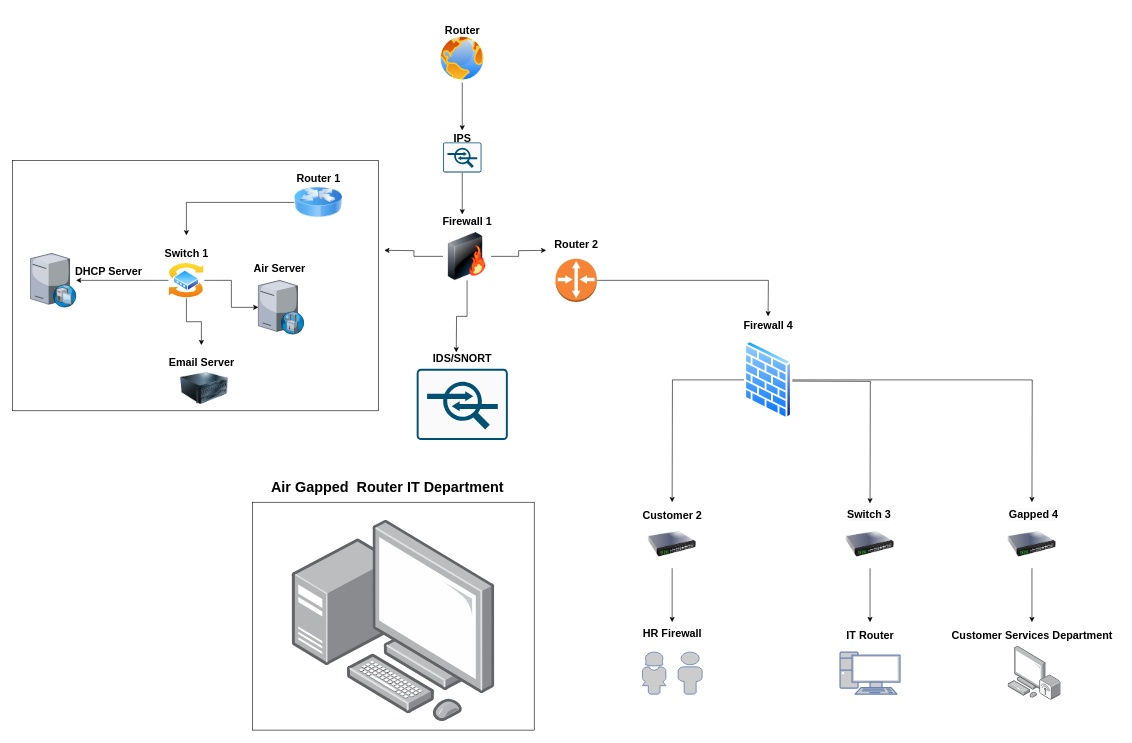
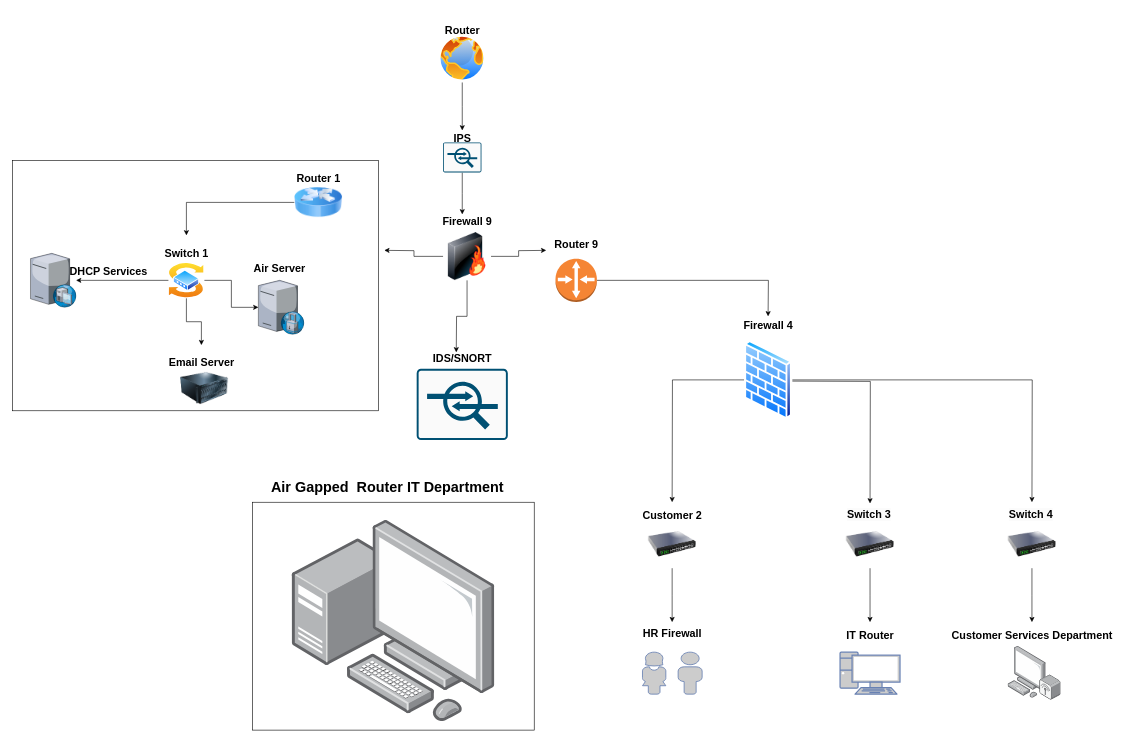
  <mxCell id="0" />
  <mxCell id="1" parent="0" />
  <mxCell id="2" value="" style="edgeStyle=orthogonalEdgeStyle;rounded=0;orthogonalLoop=1;jettySize=auto;html=1;" edge="1" parent="1" source="3"><mxGeometry relative="1" as="geometry"><mxPoint x="770" y="217" as="targetPoint" /></mxGeometry></mxCell>
  <mxCell id="3" value="" style="image;aspect=fixed;perimeter=ellipsePerimeter;html=1;align=center;shadow=0;dashed=0;spacingTop=3;image=img/lib/active_directory/internet_globe.svg;" vertex="1" parent="1"><mxGeometry x="730" y="57" width="80" height="80" as="geometry" /></mxCell>
  <mxCell id="4" value="&lt;h2&gt;Router&lt;/h2&gt;" style="text;html=1;align=center;verticalAlign=middle;resizable=0;points=[];autosize=1;strokeColor=none;fillColor=none;" vertex="1" parent="1"><mxGeometry x="725" y="20" width="90" height="60" as="geometry" /></mxCell>
  <mxCell id="5" style="edgeStyle=orthogonalEdgeStyle;rounded=0;orthogonalLoop=1;jettySize=auto;html=1;" edge="1" parent="1" source="6"><mxGeometry relative="1" as="geometry"><mxPoint x="770" y="357" as="targetPoint" /></mxGeometry></mxCell>
  <mxCell id="6" value="" style="sketch=0;points=[[0.015,0.015,0],[0.985,0.015,0],[0.985,0.985,0],[0.015,0.985,0],[0.25,0,0],[0.5,0,0],[0.75,0,0],[1,0.25,0],[1,0.5,0],[1,0.75,0],[0.75,1,0],[0.5,1,0],[0.25,1,0],[0,0.75,0],[0,0.5,0],[0,0.25,0]];verticalLabelPosition=bottom;html=1;verticalAlign=top;aspect=fixed;align=center;pointerEvents=1;shape=mxgraph.cisco19.rect;prIcon=ips_ids;fillColor=#FAFAFA;strokeColor=#005073;" vertex="1" parent="1"><mxGeometry x="738" y="237" width="64" height="50" as="geometry" /></mxCell>
  <mxCell id="7" value="&lt;h2&gt;&lt;font style=&quot;font-size: 18px;&quot;&gt;IPS&lt;/font&gt;&lt;/h2&gt;" style="text;html=1;align=center;verticalAlign=middle;resizable=0;points=[];autosize=1;strokeColor=none;fillColor=none;" vertex="1" parent="1"><mxGeometry x="745" y="200" width="50" height="60" as="geometry" /></mxCell>
  <mxCell id="8" style="edgeStyle=orthogonalEdgeStyle;rounded=0;orthogonalLoop=1;jettySize=auto;html=1;" edge="1" parent="1" source="11"><mxGeometry relative="1" as="geometry"><mxPoint x="760" y="587" as="targetPoint" /></mxGeometry></mxCell>
  <mxCell id="9" style="edgeStyle=orthogonalEdgeStyle;rounded=0;orthogonalLoop=1;jettySize=auto;html=1;" edge="1" parent="1" source="11"><mxGeometry relative="1" as="geometry"><mxPoint x="640" y="417" as="targetPoint" /></mxGeometry></mxCell>
  <mxCell id="10" style="edgeStyle=orthogonalEdgeStyle;rounded=0;orthogonalLoop=1;jettySize=auto;html=1;" edge="1" parent="1" source="11"><mxGeometry relative="1" as="geometry"><mxPoint x="910" y="417" as="targetPoint" /></mxGeometry></mxCell>
  <mxCell id="11" value="" style="image;html=1;image=img/lib/clip_art/networking/Firewall-page1_128x128.png" vertex="1" parent="1"><mxGeometry x="738" y="387" width="80" height="80" as="geometry" /></mxCell>
- <mxCell id="12" value="&lt;h2&gt;Firewall 1&lt;/h2&gt;" style="text;html=1;align=center;verticalAlign=middle;resizable=0;points=[];autosize=1;strokeColor=none;fillColor=none;" vertex="1" parent="1"><mxGeometry x="723" y="340" width="110" height="60" as="geometry" /></mxCell>
+ <mxCell id="12" value="&lt;h2&gt;Firewall 9&lt;/h2&gt;" style="text;html=1;align=center;verticalAlign=middle;resizable=0;points=[];autosize=1;strokeColor=none;fillColor=none;" vertex="1" parent="1"><mxGeometry x="723" y="340" width="110" height="60" as="geometry" /></mxCell>
  <mxCell id="13" style="edgeStyle=orthogonalEdgeStyle;rounded=0;orthogonalLoop=1;jettySize=auto;html=1;" edge="1" parent="1" source="14" target="20"><mxGeometry relative="1" as="geometry" /></mxCell>
  <mxCell id="14" value="" style="image;html=1;image=img/lib/clip_art/networking/Router_Icon_128x128.png" vertex="1" parent="1"><mxGeometry x="490" y="297" width="80" height="80" as="geometry" /></mxCell>
  <mxCell id="15" value="&lt;h2&gt;Router 1&lt;/h2&gt;" style="text;html=1;align=center;verticalAlign=middle;resizable=0;points=[];autosize=1;strokeColor=none;fillColor=none;" vertex="1" parent="1"><mxGeometry x="480" y="267" width="100" height="60" as="geometry" /></mxCell>
  <mxCell id="16" style="edgeStyle=orthogonalEdgeStyle;rounded=0;orthogonalLoop=1;jettySize=auto;html=1;" edge="1" parent="1" source="19" target="22"><mxGeometry relative="1" as="geometry"><mxPoint x="360" y="517" as="targetPoint" /></mxGeometry></mxCell>
  <mxCell id="17" style="edgeStyle=orthogonalEdgeStyle;rounded=0;orthogonalLoop=1;jettySize=auto;html=1;exitX=0;exitY=0.5;exitDx=0;exitDy=0;" edge="1" parent="1" source="19" target="23"><mxGeometry relative="1" as="geometry" /></mxCell>
  <mxCell id="18" style="edgeStyle=orthogonalEdgeStyle;rounded=0;orthogonalLoop=1;jettySize=auto;html=1;" edge="1" parent="1" source="19" target="24"><mxGeometry relative="1" as="geometry" /></mxCell>
  <mxCell id="19" value="" style="image;aspect=fixed;perimeter=ellipsePerimeter;html=1;align=center;shadow=0;dashed=0;spacingTop=3;image=img/lib/active_directory/switch.svg;" vertex="1" parent="1"><mxGeometry x="280" y="437" width="60" height="60" as="geometry" /></mxCell>
  <mxCell id="20" value="&lt;h2&gt;Switch 1&lt;/h2&gt;" style="text;html=1;align=center;verticalAlign=middle;resizable=0;points=[];autosize=1;strokeColor=none;fillColor=none;" vertex="1" parent="1"><mxGeometry x="260" y="392" width="100" height="60" as="geometry" /></mxCell>
  <mxCell id="21" value="" style="image;html=1;image=img/lib/clip_art/computers/Server_128x128.png" vertex="1" parent="1"><mxGeometry x="300" y="607" width="80" height="80" as="geometry" /></mxCell>
  <mxCell id="22" value="&lt;h2&gt;Email Server&lt;/h2&gt;" style="text;html=1;align=center;verticalAlign=middle;resizable=0;points=[];autosize=1;strokeColor=none;fillColor=none;" vertex="1" parent="1"><mxGeometry x="270" y="575" width="130" height="60" as="geometry" /></mxCell>
  <mxCell id="23" value="" style="verticalLabelPosition=bottom;sketch=0;aspect=fixed;html=1;verticalAlign=top;strokeColor=none;align=center;outlineConnect=0;shape=mxgraph.citrix.dhcp_server;" vertex="1" parent="1"><mxGeometry x="50" y="422" width="76" height="90" as="geometry" /></mxCell>
  <mxCell id="24" value="" style="verticalLabelPosition=bottom;sketch=0;aspect=fixed;html=1;verticalAlign=top;strokeColor=none;align=center;outlineConnect=0;shape=mxgraph.citrix.proxy_server;" vertex="1" parent="1"><mxGeometry x="430" y="467" width="76.5" height="90" as="geometry" /></mxCell>
  <mxCell id="25" value="&lt;h2&gt;Air Server&lt;/h2&gt;" style="text;html=1;align=center;verticalAlign=middle;resizable=0;points=[];autosize=1;strokeColor=none;fillColor=none;" vertex="1" parent="1"><mxGeometry x="400" y="417" width="130" height="60" as="geometry" /></mxCell>
- <mxCell id="26" value="&lt;h2&gt;DHCP Server&lt;/h2&gt;" style="text;html=1;align=center;verticalAlign=middle;resizable=0;points=[];autosize=1;strokeColor=none;fillColor=none;" vertex="1" parent="1"><mxGeometry x="110" y="422" width="140" height="60" as="geometry" /></mxCell>
+ <mxCell id="26" value="&lt;h2&gt;DHCP Services&lt;/h2&gt;" style="text;html=1;align=center;verticalAlign=middle;resizable=0;points=[];autosize=1;strokeColor=none;fillColor=none;" vertex="1" parent="1"><mxGeometry x="110" y="422" width="140" height="60" as="geometry" /></mxCell>
  <mxCell id="27" value="" style="outlineConnect=0;gradientColor=none;html=1;whiteSpace=wrap;fontSize=12;fontStyle=0;strokeColor=default;fillColor=none;verticalAlign=top;align=center;fontColor=#FF9900;dashed=0;spacingTop=3;" vertex="1" parent="1"><mxGeometry x="20" y="267" width="610" height="417.5" as="geometry" /></mxCell>
  <mxCell id="28" value="" style="sketch=0;points=[[0.015,0.015,0],[0.985,0.015,0],[0.985,0.985,0],[0.015,0.985,0],[0.25,0,0],[0.5,0,0],[0.75,0,0],[1,0.25,0],[1,0.5,0],[1,0.75,0],[0.75,1,0],[0.5,1,0],[0.25,1,0],[0,0.75,0],[0,0.5,0],[0,0.25,0]];verticalLabelPosition=bottom;html=1;verticalAlign=top;aspect=fixed;align=center;pointerEvents=1;shape=mxgraph.cisco19.rect;prIcon=ips_ids;fillColor=#FAFAFA;strokeColor=#005073;" vertex="1" parent="1"><mxGeometry x="694" y="614.5" width="152" height="118.75" as="geometry" /></mxCell>
  <mxCell id="29" value="&lt;h2&gt;IDS/SNORT&lt;/h2&gt;" style="text;html=1;align=center;verticalAlign=middle;resizable=0;points=[];autosize=1;strokeColor=none;fillColor=none;" vertex="1" parent="1"><mxGeometry x="710" y="567" width="120" height="60" as="geometry" /></mxCell>
- <mxCell id="30" value="&lt;h2&gt;Router 2&lt;/h2&gt;" style="text;html=1;align=center;verticalAlign=middle;resizable=0;points=[];autosize=1;strokeColor=none;fillColor=none;" vertex="1" parent="1"><mxGeometry x="910" y="377" width="100" height="60" as="geometry" /></mxCell>
+ <mxCell id="30" value="&lt;h2&gt;Router 9&lt;/h2&gt;" style="text;html=1;align=center;verticalAlign=middle;resizable=0;points=[];autosize=1;strokeColor=none;fillColor=none;" vertex="1" parent="1"><mxGeometry x="910" y="377" width="100" height="60" as="geometry" /></mxCell>
  <mxCell id="31" style="edgeStyle=orthogonalEdgeStyle;rounded=0;orthogonalLoop=1;jettySize=auto;html=1;" edge="1" parent="1" source="32"><mxGeometry relative="1" as="geometry"><mxPoint x="1280" y="527" as="targetPoint" /></mxGeometry></mxCell>
  <mxCell id="32" value="" style="outlineConnect=0;dashed=0;verticalLabelPosition=bottom;verticalAlign=top;align=center;html=1;shape=mxgraph.aws3.router;fillColor=#F58534;gradientColor=none;" vertex="1" parent="1"><mxGeometry x="925.5" y="431" width="69" height="72" as="geometry" /></mxCell>
  <mxCell id="33" style="edgeStyle=orthogonalEdgeStyle;rounded=0;orthogonalLoop=1;jettySize=auto;html=1;" edge="1" parent="1" source="36"><mxGeometry relative="1" as="geometry"><mxPoint x="1120" y="837" as="targetPoint" /></mxGeometry></mxCell>
  <mxCell id="34" style="edgeStyle=orthogonalEdgeStyle;rounded=0;orthogonalLoop=1;jettySize=auto;html=1;" edge="1" parent="1"><mxGeometry relative="1" as="geometry"><mxPoint x="1450" y="839" as="targetPoint" /><mxPoint x="1320.5" y="635" as="sourcePoint" /></mxGeometry></mxCell>
  <mxCell id="35" style="edgeStyle=orthogonalEdgeStyle;rounded=0;orthogonalLoop=1;jettySize=auto;html=1;" edge="1" parent="1" source="36"><mxGeometry relative="1" as="geometry"><mxPoint x="1720" y="837" as="targetPoint" /></mxGeometry></mxCell>
  <mxCell id="36" value="" style="image;aspect=fixed;perimeter=ellipsePerimeter;html=1;align=center;shadow=0;dashed=0;spacingTop=3;image=img/lib/active_directory/firewall.svg;" vertex="1" parent="1"><mxGeometry x="1240" y="567" width="80.5" height="131.97" as="geometry" /></mxCell>
  <mxCell id="37" value="&lt;h2&gt;Firewall 4&lt;/h2&gt;" style="text;html=1;align=center;verticalAlign=middle;resizable=0;points=[];autosize=1;strokeColor=none;fillColor=none;" vertex="1" parent="1"><mxGeometry x="1225.25" y="512" width="110" height="60" as="geometry" /></mxCell>
  <mxCell id="38" value="&lt;h2&gt;Customer 2&lt;/h2&gt;" style="text;html=1;align=center;verticalAlign=middle;resizable=0;points=[];autosize=1;strokeColor=none;fillColor=none;" vertex="1" parent="1"><mxGeometry x="1070" y="830" width="100" height="60" as="geometry" /></mxCell>
  <mxCell id="39" value="&lt;h2 style=&quot;forced-color-adjust: none; color: rgb(0, 0, 0); font-family: Helvetica; font-style: normal; font-variant-ligatures: normal; font-variant-caps: normal; letter-spacing: normal; orphans: 2; text-align: center; text-indent: 0px; text-transform: none; widows: 2; word-spacing: 0px; -webkit-text-stroke-width: 0px; white-space: nowrap; background-color: rgb(251, 251, 251); text-decoration-thickness: initial; text-decoration-style: initial; text-decoration-color: initial;&quot;&gt;Switch 3&lt;/h2&gt;" style="text;whiteSpace=wrap;html=1;" vertex="1" parent="1"><mxGeometry x="1410" y="825" width="110" height="70" as="geometry" /></mxCell>
- <mxCell id="40" value="&lt;h2 style=&quot;forced-color-adjust: none; color: rgb(0, 0, 0); font-family: Helvetica; font-style: normal; font-variant-ligatures: normal; font-variant-caps: normal; letter-spacing: normal; orphans: 2; text-align: center; text-indent: 0px; text-transform: none; widows: 2; word-spacing: 0px; -webkit-text-stroke-width: 0px; white-space: nowrap; background-color: rgb(251, 251, 251); text-decoration-thickness: initial; text-decoration-style: initial; text-decoration-color: initial;&quot;&gt;Gapped 4&lt;/h2&gt;" style="text;whiteSpace=wrap;html=1;" vertex="1" parent="1"><mxGeometry x="1680" y="825" width="110" height="70" as="geometry" /></mxCell>
+ <mxCell id="40" value="&lt;h2 style=&quot;forced-color-adjust: none; color: rgb(0, 0, 0); font-family: Helvetica; font-style: normal; font-variant-ligatures: normal; font-variant-caps: normal; letter-spacing: normal; orphans: 2; text-align: center; text-indent: 0px; text-transform: none; widows: 2; word-spacing: 0px; -webkit-text-stroke-width: 0px; white-space: nowrap; background-color: rgb(251, 251, 251); text-decoration-thickness: initial; text-decoration-style: initial; text-decoration-color: initial;&quot;&gt;Switch 4&lt;/h2&gt;" style="text;whiteSpace=wrap;html=1;" vertex="1" parent="1"><mxGeometry x="1680" y="825" width="110" height="70" as="geometry" /></mxCell>
  <mxCell id="41" style="edgeStyle=orthogonalEdgeStyle;rounded=0;orthogonalLoop=1;jettySize=auto;html=1;" edge="1" parent="1" source="42"><mxGeometry relative="1" as="geometry"><mxPoint x="1120" y="1037" as="targetPoint" /></mxGeometry></mxCell>
  <mxCell id="42" value="" style="image;html=1;image=img/lib/clip_art/networking/Switch_128x128.png" vertex="1" parent="1"><mxGeometry x="1080" y="867" width="80" height="80" as="geometry" /></mxCell>
  <mxCell id="43" style="edgeStyle=orthogonalEdgeStyle;rounded=0;orthogonalLoop=1;jettySize=auto;html=1;" edge="1" parent="1" source="44"><mxGeometry relative="1" as="geometry"><mxPoint x="1450" y="1037" as="targetPoint" /></mxGeometry></mxCell>
  <mxCell id="44" value="" style="image;html=1;image=img/lib/clip_art/networking/Switch_128x128.png" vertex="1" parent="1"><mxGeometry x="1410" y="867" width="80" height="80" as="geometry" /></mxCell>
  <mxCell id="45" style="edgeStyle=orthogonalEdgeStyle;rounded=0;orthogonalLoop=1;jettySize=auto;html=1;" edge="1" parent="1" source="46"><mxGeometry relative="1" as="geometry"><mxPoint x="1720" y="1037" as="targetPoint" /></mxGeometry></mxCell>
  <mxCell id="46" value="" style="image;html=1;image=img/lib/clip_art/networking/Switch_128x128.png" vertex="1" parent="1"><mxGeometry x="1680" y="867" width="80" height="80" as="geometry" /></mxCell>
  <mxCell id="47" value="" style="fontColor=#0066CC;verticalAlign=top;verticalLabelPosition=bottom;labelPosition=center;align=center;html=1;outlineConnect=0;fillColor=#CCCCCC;strokeColor=#6881B3;gradientColor=none;gradientDirection=north;strokeWidth=2;shape=mxgraph.networks.user_female;" vertex="1" parent="1"><mxGeometry x="1070" y="1087" width="40" height="70" as="geometry" /></mxCell>
  <mxCell id="48" value="" style="fontColor=#0066CC;verticalAlign=top;verticalLabelPosition=bottom;labelPosition=center;align=center;html=1;outlineConnect=0;fillColor=#CCCCCC;strokeColor=#6881B3;gradientColor=none;gradientDirection=north;strokeWidth=2;shape=mxgraph.networks.user_male;" vertex="1" parent="1"><mxGeometry x="1130" y="1087" width="40" height="70" as="geometry" /></mxCell>
  <mxCell id="49" value="&lt;h2&gt;HR Firewall&lt;/h2&gt;" style="text;html=1;align=center;verticalAlign=middle;resizable=0;points=[];autosize=1;strokeColor=none;fillColor=none;" vertex="1" parent="1"><mxGeometry x="1045" y="1027" width="150" height="60" as="geometry" /></mxCell>
  <mxCell id="50" value="" style="fontColor=#0066CC;verticalAlign=top;verticalLabelPosition=bottom;labelPosition=center;align=center;html=1;outlineConnect=0;fillColor=#CCCCCC;strokeColor=#6881B3;gradientColor=none;gradientDirection=north;strokeWidth=2;shape=mxgraph.networks.pc;" vertex="1" parent="1"><mxGeometry x="1400" y="1087" width="100" height="70" as="geometry" /></mxCell>
  <mxCell id="51" value="&lt;h2&gt;IT Router&lt;/h2&gt;" style="text;html=1;align=center;verticalAlign=middle;resizable=0;points=[];autosize=1;strokeColor=none;fillColor=none;" vertex="1" parent="1"><mxGeometry x="1380" y="1030" width="140" height="60" as="geometry" /></mxCell>
  <mxCell id="52" value="" style="image;points=[];aspect=fixed;html=1;align=center;shadow=0;dashed=0;image=img/lib/allied_telesis/computer_and_terminals/Personal_Computer_Wireless.svg;" vertex="1" parent="1"><mxGeometry x="1680" y="1077" width="88.32" height="90" as="geometry" /></mxCell>
  <mxCell id="53" value="&lt;h2&gt;Customer Services Department&lt;/h2&gt;" style="text;html=1;align=center;verticalAlign=middle;resizable=0;points=[];autosize=1;strokeColor=none;fillColor=none;" vertex="1" parent="1"><mxGeometry x="1575" y="1030" width="290" height="60" as="geometry" /></mxCell>
  <mxCell id="54" value="" style="outlineConnect=0;gradientColor=none;html=1;whiteSpace=wrap;fontSize=12;fontStyle=0;strokeColor=default;fillColor=none;verticalAlign=top;align=center;fontColor=#FF9900;dashed=0;spacingTop=3;shape=image;labelBackgroundColor=default;verticalLabelPosition=bottom;points=[];aspect=fixed;shadow=0;image=img/lib/allied_telesis/computer_and_terminals/Personal_Computer_with_Server.svg;" vertex="1" parent="1"><mxGeometry x="410" y="867" width="490" height="335.37" as="geometry" /></mxCell>
  <mxCell id="55" value="" style="outlineConnect=0;gradientColor=none;html=1;whiteSpace=wrap;fontSize=12;fontStyle=0;strokeColor=default;fillColor=none;verticalAlign=top;align=center;fontColor=#FF9900;dashed=0;spacingTop=3;" vertex="1" parent="1"><mxGeometry x="420" y="837" width="470" height="380" as="geometry" /></mxCell>
  <mxCell id="56" value="&lt;h1&gt;Air Gapped&amp;nbsp; Router IT Department&lt;/h1&gt;" style="text;html=1;align=center;verticalAlign=middle;resizable=0;points=[];autosize=1;strokeColor=none;fillColor=none;" vertex="1" parent="1"><mxGeometry x="460" y="777" width="370" height="70" as="geometry" /></mxCell>
